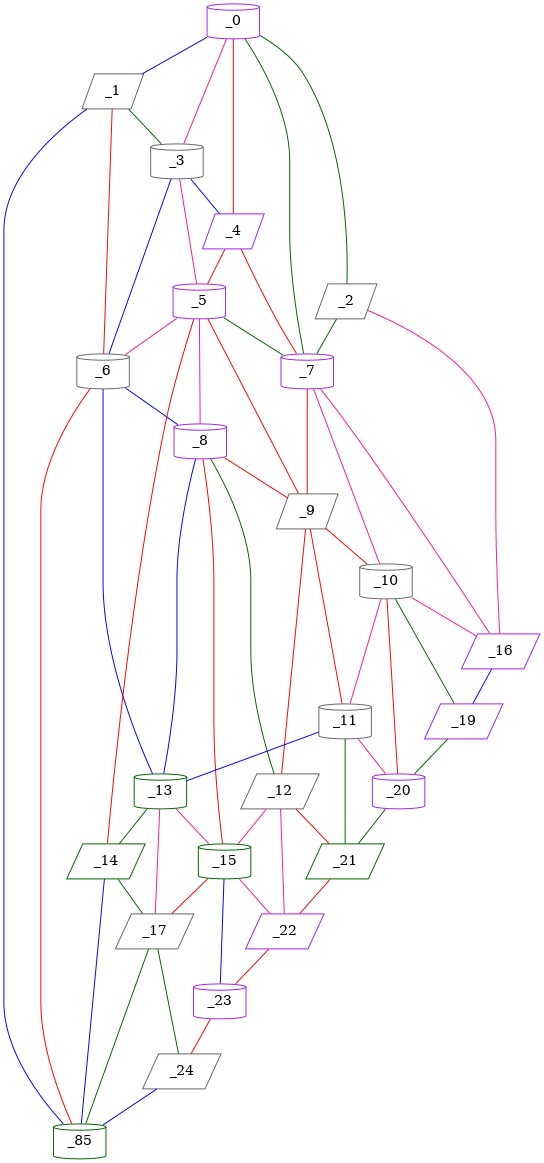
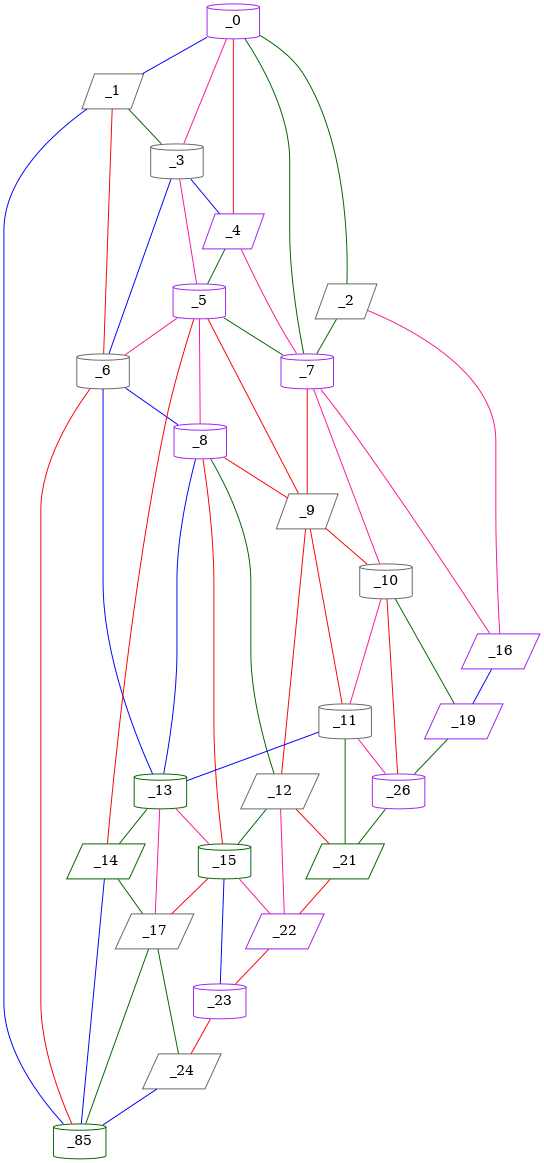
  graph {
    node [color=purple shape=cylinder x=94 y=27]
    edge [color=red valence=1]
    _0 [x=37 y=57]
    _1 [color=gray40 shape=parallelogram x=39 y=113]
    _2 [color=gray40 shape=parallelogram x=42]
    _3 [color=gray40 x=42 y=77]
    _4 [shape=parallelogram x=45 y=70]
    _7 [x=63 y=63]
    _6 [color=gray40 x=62 y=110]
    n8 [color=darkgreen label=_85 y=118]
    _16 [shape=parallelogram x=88]
    _5 [x=54 y=75]
    _9 [color=gray40 shape=parallelogram x=67 y=75]
    _10 [color=gray40 x=71 y=63]
    _8 [x=66 y=81]
    _13 [color=darkgreen x=76 y=109]
    _19 [shape=parallelogram y=47]
    _14 [color=darkgreen shape=parallelogram x=85 y=114]
    _12 [color=gray40 shape=parallelogram x=76 y=80]
    _11 [color=gray40 x=74 y=74]
-   _20 [y=58]
+   _20 [y=58 label=_26]
    _15 [color=darkgreen x=86 y=97]
    _17 [color=gray40 shape=parallelogram x=89 y=109]
    _21 [color=darkgreen shape=parallelogram y=81]
    _22 [shape=parallelogram y=91]
    _23 [y=96]
    _24 [color=gray40 shape=parallelogram y=108]
    _0 -- _1 [color=blue]
    _0 -- _2 [color=darkgreen]
    _0 -- _3 [color=deeppink]
    _0 -- _4 [valence=2]
    _0 -- _7 [color=darkgreen]
    _1 -- _3 [color=darkgreen valence=2]
    _1 -- _6
    _1 -- n8 [color=blue]
    _2 -- _7 [color=darkgreen]
    _2 -- _16 [color=deeppink]
    _3 -- _4 [color=blue]
    _3 -- _6 [color=blue valence=2]
    _3 -- _5 [color=deeppink]
-   _4 -- _7
-   _4 -- _5 [valence=2]
+   _4 -- _7 [color=deeppink]
+   _4 -- _5 [color=darkgreen valence=2]
    _7 -- _16 [color=deeppink]
    _7 -- _9
    _7 -- _10 [color=deeppink valence=2]
    _6 -- n8
    _6 -- _8 [color=blue valence=2]
    _6 -- _13 [color=blue]
    _16 -- _19 [color=blue]
    _5 -- _7 [color=darkgreen valence=2]
    _5 -- _6 [color=deeppink valence=2]
    _5 -- _9
    _5 -- _8 [color=deeppink valence=2]
    _5 -- _14 [valence=2]
    _9 -- _10 [valence=2]
    _9 -- _12 [valence=2]
    _9 -- _11 [valence=2]
-   _10 -- _16 [color=deeppink valence=2]
    _10 -- _19 [color=darkgreen valence=2]
    _10 -- _11 [color=deeppink]
    _10 -- _20
    _8 -- _9 [valence=2]
    _8 -- _13 [color=blue valence=2]
    _8 -- _12 [color=darkgreen]
    _8 -- _15
    _13 -- _14 [color=darkgreen valence=2]
    _13 -- _15 [color=deeppink valence=2]
    _13 -- _17 [color=deeppink valence=2]
    _19 -- _20 [color=darkgreen]
    _14 -- n8 [color=blue]
    _14 -- _17 [color=darkgreen]
-   _12 -- _15 [color=deeppink valence=2]
+   _12 -- _15 [color=darkgreen valence=2]
    _12 -- _21 [valence=2]
    _12 -- _22 [color=deeppink valence=2]
    _11 -- _13 [color=blue]
    _11 -- _20 [color=deeppink valence=2]
    _11 -- _21 [color=darkgreen]
    _20 -- _21 [color=darkgreen]
    _15 -- _17 [valence=2]
    _15 -- _22 [color=deeppink]
    _15 -- _23 [color=blue valence=2]
    _17 -- n8 [color=darkgreen valence=2]
    _17 -- _24 [color=darkgreen valence=2]
    _21 -- _22
    _22 -- _23
    _23 -- _24
    _24 -- n8 [color=blue]
  }
